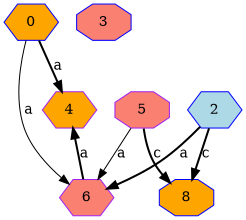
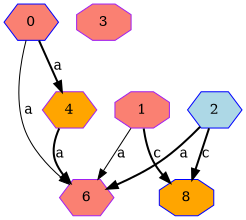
  strict digraph {
    node [color=purple fillcolor=salmon shape=hexagon style=filled]
    edge [style=bold]
-   0 [color=blue fillcolor=orange]
+   0 [color=blue]
    4 [fillcolor=orange]
    6
-   1 [shape=octagon label=5]
+   1 [shape=octagon]
    8 [color=blue fillcolor=orange shape=octagon]
    2 [color=blue fillcolor=lightblue]
-   3 [color=blue shape=octagon]
+   3 [shape=octagon]
    0 -> 4 [label=a]
    0 -> 6 [label=a style=solid]
-   6 -> 4 [label=a]
+   4 -> 6 [label=a]
    1 -> 6 [label=a style=solid]
    1 -> 8 [label=c]
    2 -> 6 [label=a]
    2 -> 8 [label=c]
  }
